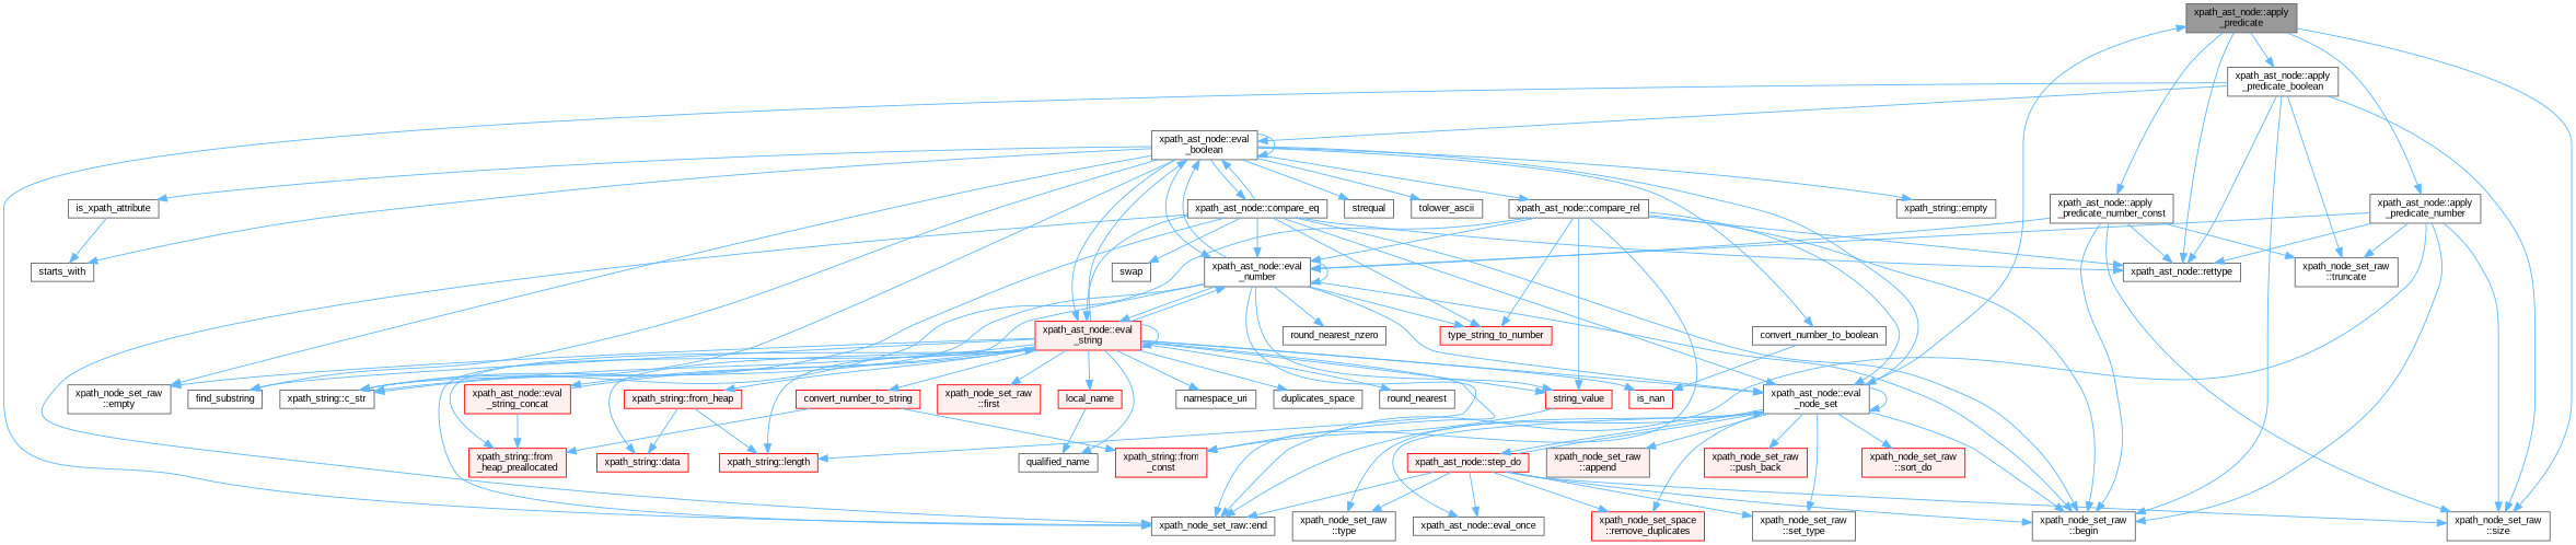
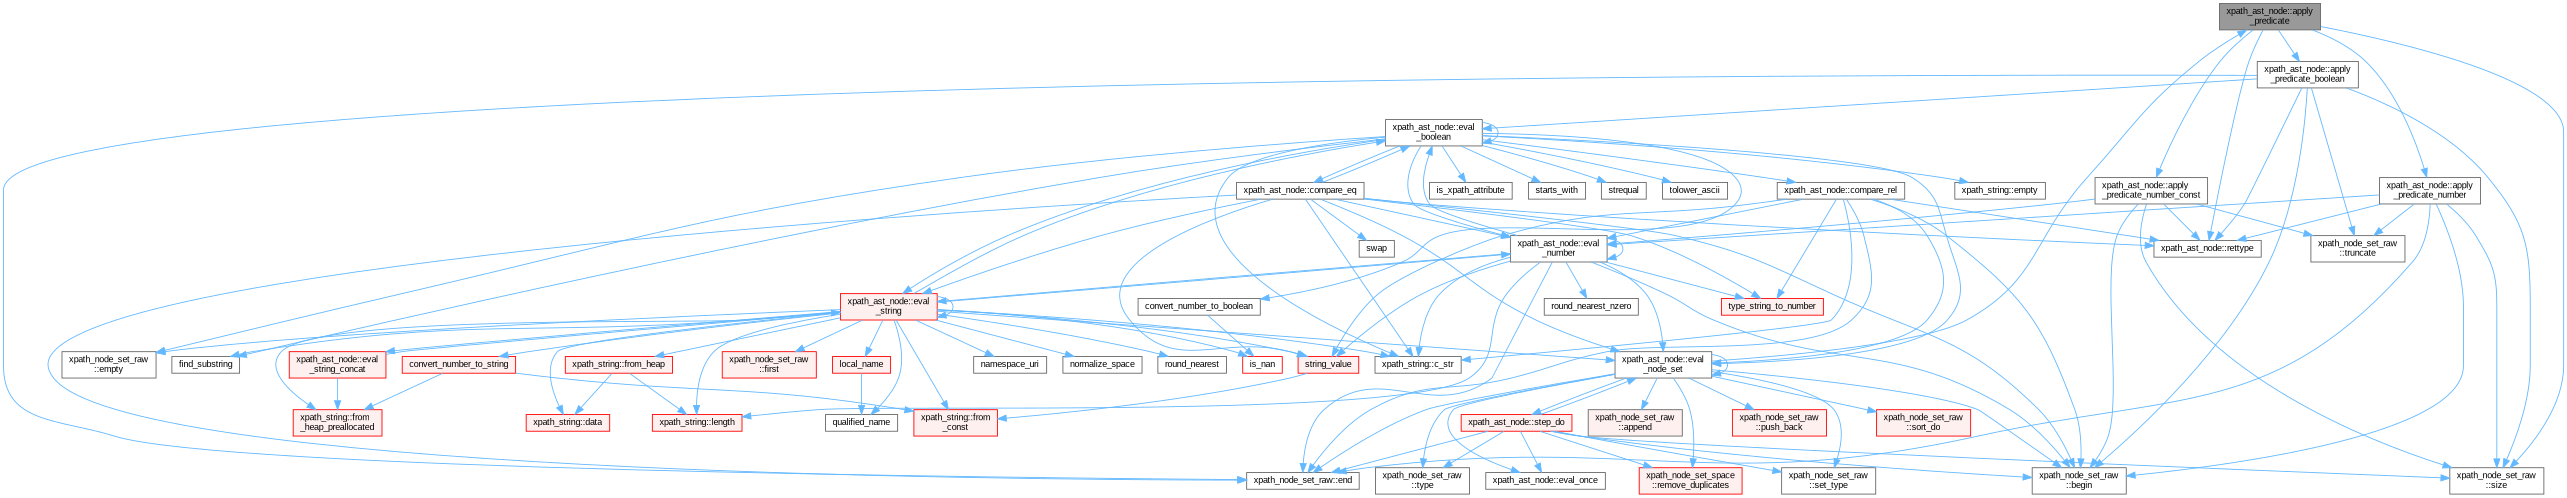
  digraph {
    fontname="Liberation Sans"
    rankdir=TB
    node [color=grey40 fillcolor=white fontname="Liberation Sans" fontsize=10 shape=box style=filled]
    edge [color=steelblue1 fontname="Liberation Sans" fontsize=10 labelfontname=Helvetica labelfontsize=10 style=solid]
    n1 [color=gray40 fillcolor=grey60 fontcolor=black height=0.2 label="xpath_ast_node::apply\l_predicate" width=0.4]
    n2 [height=0.2 label="xpath_ast_node::apply\l_predicate_boolean" width=0.4]
    n3 [height=0.2 label="xpath_node_set_raw\l::size" width=0.4]
    n4 [height=0.2 label="xpath_ast_node::rettype" width=0.4]
    n5 [height=0.2 label="xpath_ast_node::apply\l_predicate_number" width=0.4]
    n6 [height=0.2 label="xpath_ast_node::apply\l_predicate_number_const" width=0.4]
    n7 [height=0.2 label="xpath_node_set_raw\l::begin" width=0.4]
    n8 [height=0.2 label="xpath_node_set_raw::end" width=0.4]
    n9 [height=0.2 label="xpath_ast_node::eval\l_boolean" width=0.4]
    n10 [height=0.2 label="xpath_node_set_raw\l::truncate" width=0.4]
    n11 [height=0.2 label="xpath_ast_node::eval\l_number" width=0.4]
    n12 [height=0.2 label="xpath_string::c_str" width=0.4]
    n13 [height=0.2 label="xpath_ast_node::compare_eq" width=0.4]
    n14 [height=0.2 label="xpath_ast_node::eval\l_node_set" width=0.4]
    n15 [color=red fillcolor="#FFF0F0" height=0.2 label="xpath_ast_node::eval\l_string" width=0.4]
    n16 [height=0.2 label="xpath_node_set_raw\l::empty" width=0.4]
    n17 [height=0.2 label=find_substring width=0.4]
    n18 [height=0.2 label="xpath_ast_node::compare_rel" width=0.4]
    n19 [height=0.2 label=convert_number_to_boolean width=0.4]
    n20 [height=0.2 label="xpath_string::empty" width=0.4]
    n21 [height=0.2 label=is_xpath_attribute width=0.4]
    n22 [height=0.2 label=starts_with width=0.4]
    n23 [height=0.2 label=strequal width=0.4]
    n24 [height=0.2 label=tolower_ascii width=0.4]
    n25 [color=red fillcolor="#FFF0F0" height=0.2 label=type_string_to_number width=0.4]
    n26 [color=red fillcolor="#FFF0F0" height=0.2 label=string_value width=0.4]
    n27 [height=0.2 label=swap width=0.4]
    n28 [fillcolor="#FFF0F0" height=0.2 label="xpath_node_set_raw\l::append" width=0.4]
    n29 [height=0.2 label="xpath_ast_node::eval_once" width=0.4]
    n30 [color=red fillcolor="#FFF0F0" height=0.2 label="xpath_node_set_raw\l::push_back" width=0.4]
    n31 [color=red fillcolor="#FFF0F0" height=0.2 label="xpath_node_set_space\l::remove_duplicates" width=0.4]
    n32 [height=0.2 label="xpath_node_set_raw\l::set_type" width=0.4]
    n33 [color=red fillcolor="#FFF0F0" height=0.2 label="xpath_node_set_raw\l::sort_do" width=0.4]
    n34 [color=red fillcolor="#FFF0F0" height=0.2 label="xpath_ast_node::step_do" width=0.4]
    n35 [height=0.2 label="xpath_node_set_raw\l::type" width=0.4]
    n36 [color=red fillcolor="#FFF0F0" height=0.2 label="xpath_string::length" width=0.4]
    n37 [height=0.2 label=round_nearest_nzero width=0.4]
    n38 [color=red fillcolor="#FFF0F0" height=0.2 label=convert_number_to_string width=0.4]
    n39 [color=red fillcolor="#FFF0F0" height=0.2 label="xpath_string::from\l_const" width=0.4]
    n40 [color=red fillcolor="#FFF0F0" height=0.2 label="xpath_string::from\l_heap_preallocated" width=0.4]
    n41 [color=red fillcolor="#FFF0F0" height=0.2 label="xpath_string::data" width=0.4]
    n42 [color=red fillcolor="#FFF0F0" height=0.2 label="xpath_ast_node::eval\l_string_concat" width=0.4]
    n43 [color=red fillcolor="#FFF0F0" height=0.2 label="xpath_node_set_raw\l::first" width=0.4]
    n44 [color=red fillcolor="#FFF0F0" height=0.2 label="xpath_string::from_heap" width=0.4]
    n45 [color=red height=0.2 label=is_nan width=0.4]
    n46 [color=red fillcolor="#FFF0F0" height=0.2 label=local_name width=0.4]
    n47 [height=0.2 label=qualified_name width=0.4]
    n48 [height=0.2 label=namespace_uri width=0.4]
-   n49 [height=0.2 label=duplicates_space width=0.4]
+   n49 [height=0.2 label=normalize_space width=0.4]
    n50 [height=0.2 label=round_nearest width=0.4]
    n1 -> n2
    n1 -> n3
    n1 -> n4
    n1 -> n5
    n1 -> n6
    n2 -> n3
    n2 -> n4
    n2 -> n7
    n2 -> n8
    n2 -> n9
    n2 -> n10
    n5 -> n3
    n5 -> n4
    n5 -> n7
    n5 -> n8
    n5 -> n10
    n5 -> n11
    n6 -> n3
    n6 -> n4
    n6 -> n7
    n6 -> n10
    n6 -> n11
    n9 -> n9
    n9 -> n11
    n9 -> n12
    n9 -> n13
    n9 -> n14
    n9 -> n15
    n9 -> n16
    n9 -> n17
    n9 -> n18
    n9 -> n19
    n9 -> n20
    n9 -> n21
    n9 -> n22
    n9 -> n23
    n9 -> n24
    n11 -> n7
    n11 -> n8
    n11 -> n9
    n11 -> n11
    n11 -> n12
    n11 -> n14
    n11 -> n15
    n11 -> n25
    n11 -> n26
    n11 -> n36
    n11 -> n37
    n13 -> n4
    n13 -> n7
    n13 -> n8
    n13 -> n9
    n13 -> n11
    n13 -> n12
    n13 -> n14
    n13 -> n15
    n13 -> n25
+   n13 -> n26
    n13 -> n27
    n14 -> n1
    n14 -> n7
    n14 -> n8
    n14 -> n14
    n14 -> n28
    n14 -> n29
    n14 -> n30
    n14 -> n31
    n14 -> n32
    n14 -> n33
    n14 -> n34
    n14 -> n35
    n15 -> n9
    n15 -> n11
    n15 -> n12
    n15 -> n14
    n15 -> n15
    n15 -> n16
    n15 -> n17
    n15 -> n26
    n15 -> n36
    n15 -> n38
    n15 -> n39
    n15 -> n40
    n15 -> n41
    n15 -> n42
    n15 -> n43
    n15 -> n44
    n15 -> n45
    n15 -> n46
    n15 -> n47
    n15 -> n48
    n15 -> n49
    n15 -> n50
    n18 -> n4
    n18 -> n7
    n18 -> n8
    n18 -> n11
    n18 -> n12
    n18 -> n14
    n18 -> n25
    n18 -> n26
    n19 -> n45
-   n21 -> n22
    n26 -> n39
    n34 -> n3
    n34 -> n7
    n34 -> n8
    n34 -> n14
    n34 -> n29
    n34 -> n31
    n34 -> n32
    n34 -> n35
    n38 -> n39
    n38 -> n40
    n42 -> n15
    n42 -> n40
    n44 -> n36
    n44 -> n41
    n46 -> n47
  }
